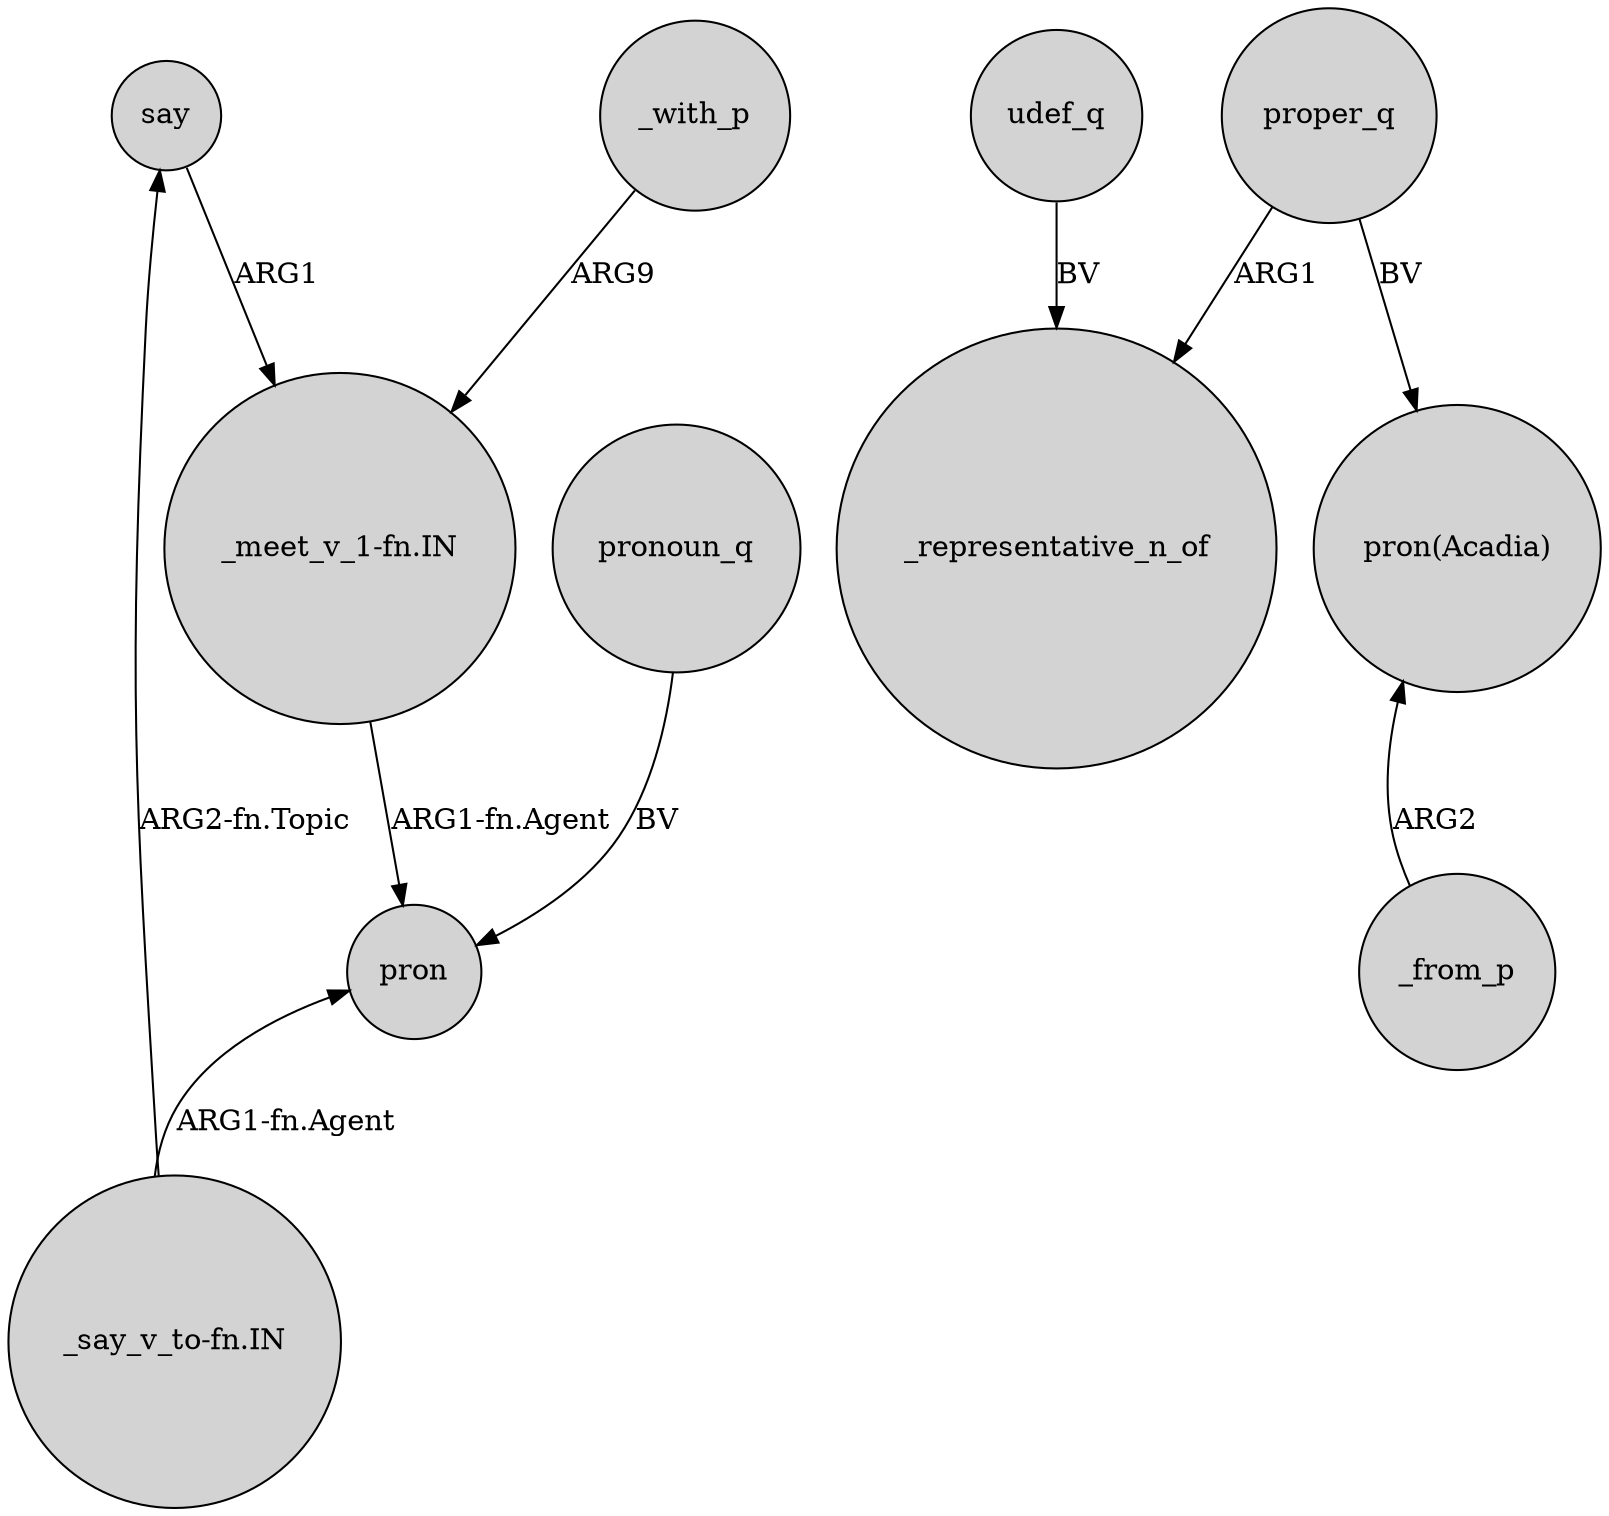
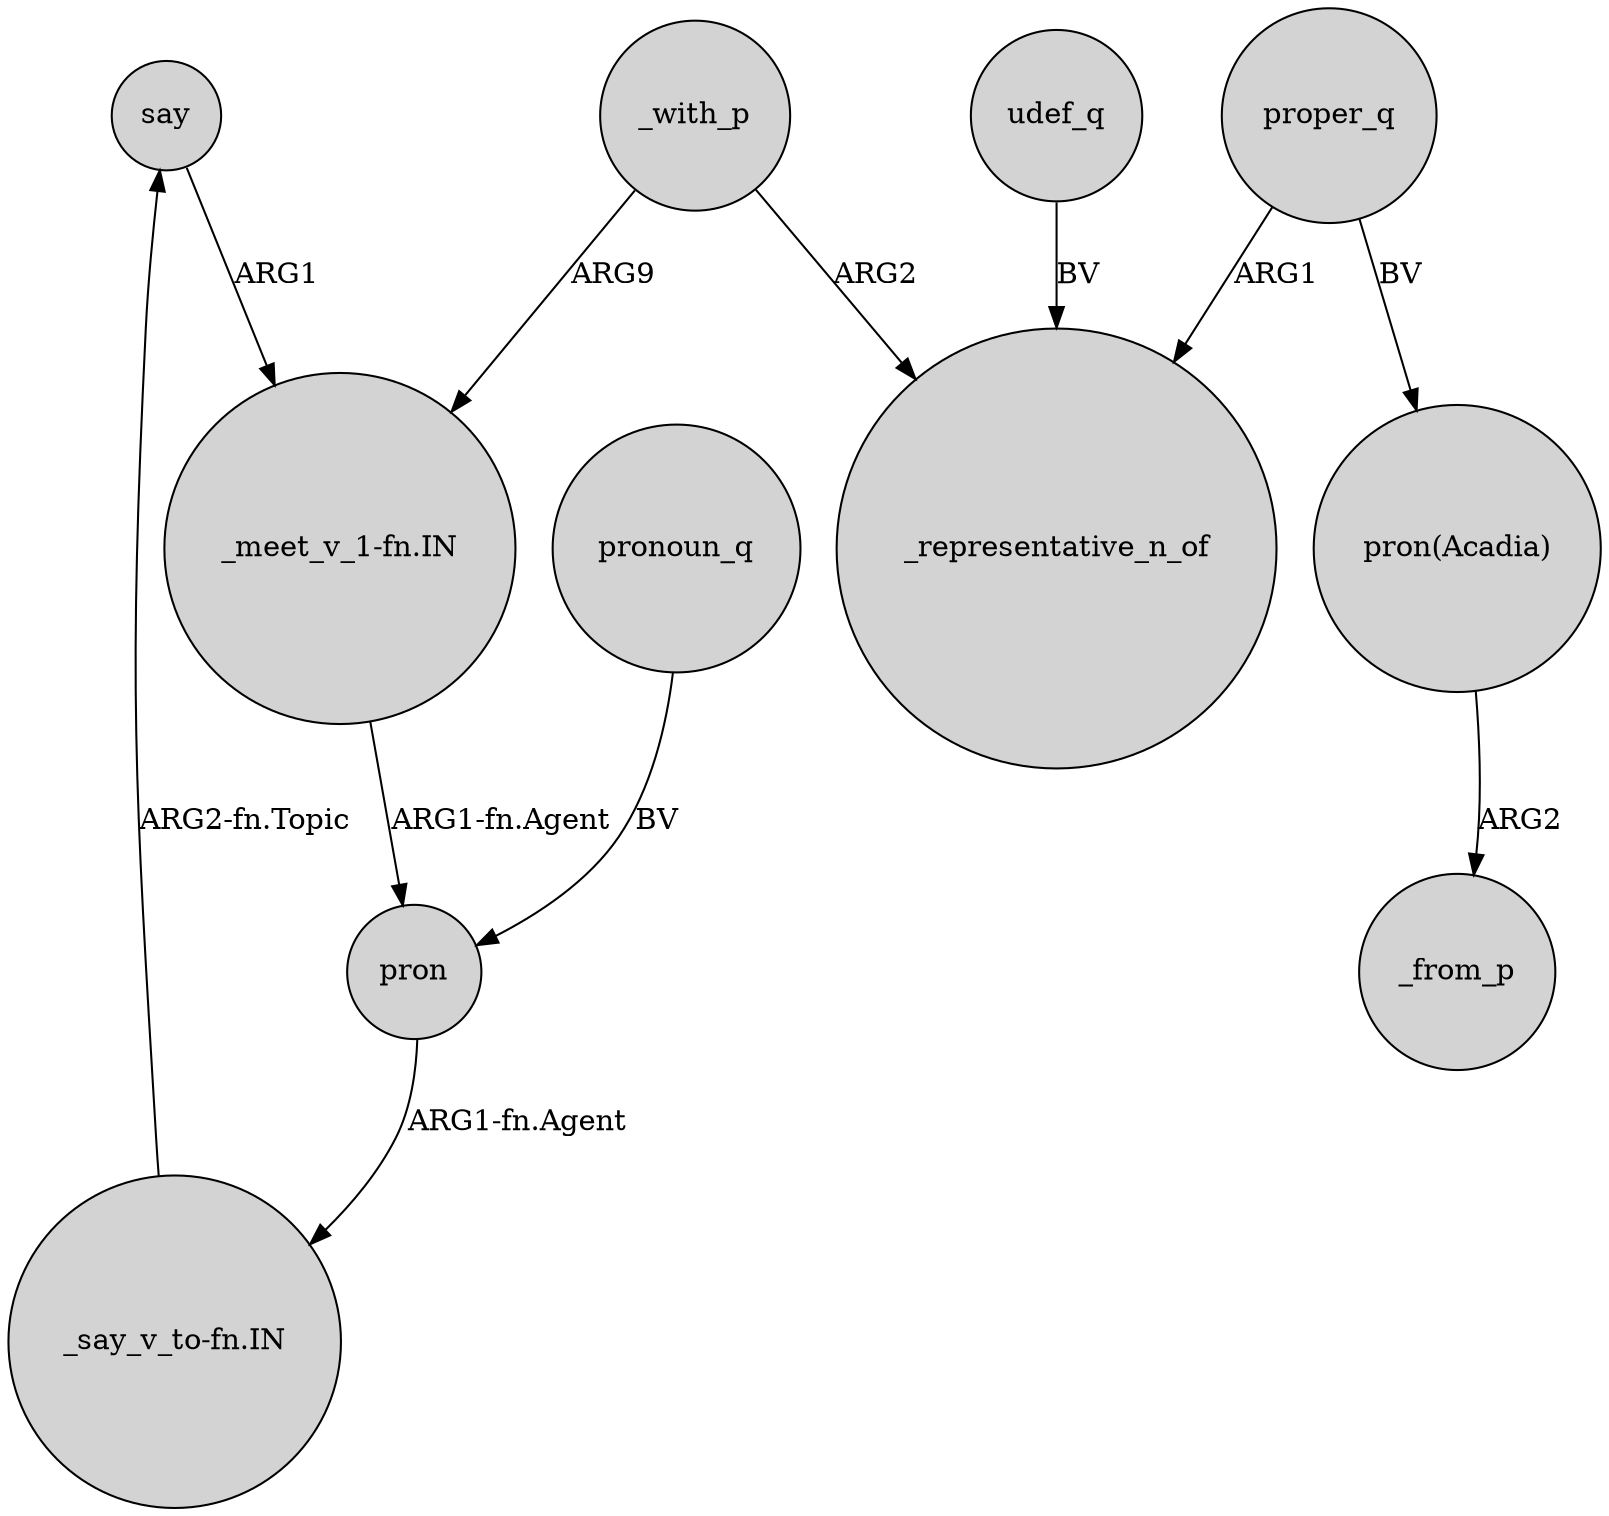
  digraph {
    node [shape=circle style=filled]
    n1 [label=say]
    "_meet_v_1-fn.IN"
    pron
    n4 [label="pron(Acadia)"]
    _from_p
    "_say_v_to-fn.IN"
    _with_p
    _representative_n_of
    udef_q
    proper_q
    pronoun_q
    n1 -> "_meet_v_1-fn.IN" [label=ARG1]
    "_meet_v_1-fn.IN" -> pron [label="ARG1-fn.Agent"]
-   _from_p -> n4 [label=ARG2]
+   n4 -> _from_p [label=ARG2]
    "_say_v_to-fn.IN" -> n1 [label="ARG2-fn.Topic"]
-   "_say_v_to-fn.IN" -> pron [label="ARG1-fn.Agent"]
+   pron -> "_say_v_to-fn.IN" [label="ARG1-fn.Agent"]
    _with_p -> "_meet_v_1-fn.IN" [label=ARG9]
+   _with_p -> _representative_n_of [label=ARG2]
    udef_q -> _representative_n_of [label=BV]
    proper_q -> n4 [label=BV]
    proper_q -> _representative_n_of [label=ARG1]
    pronoun_q -> pron [label=BV]
  }
